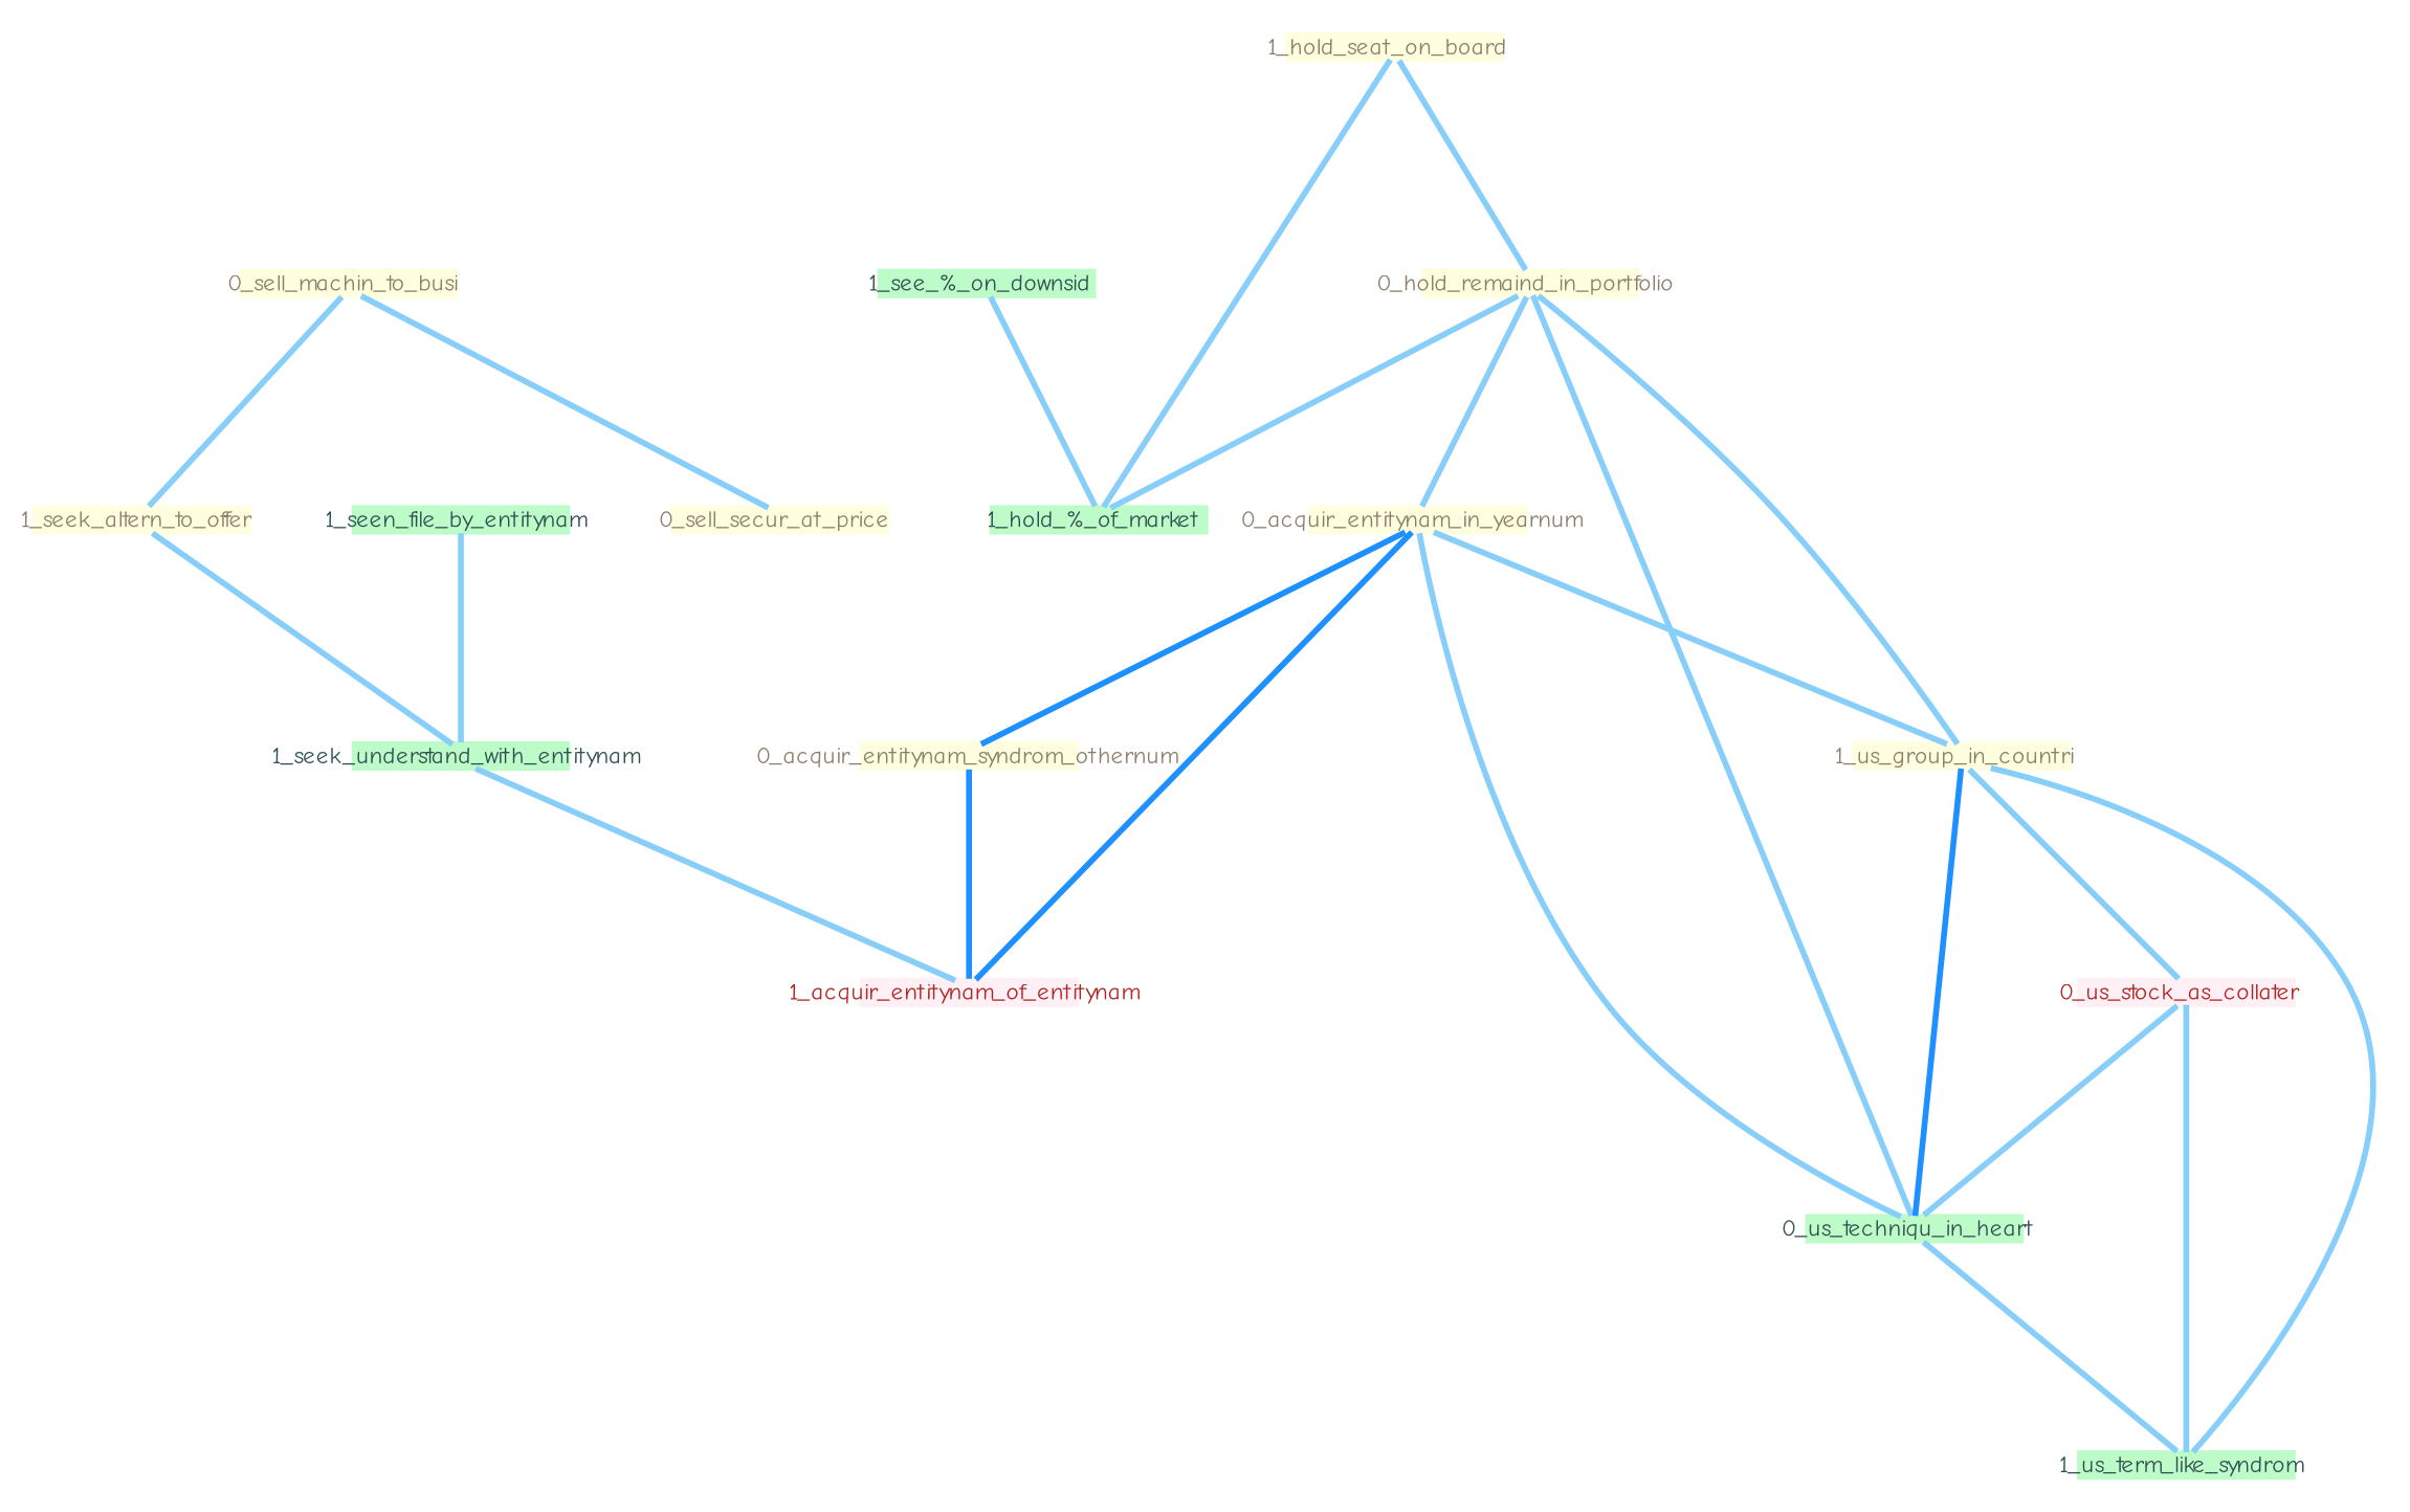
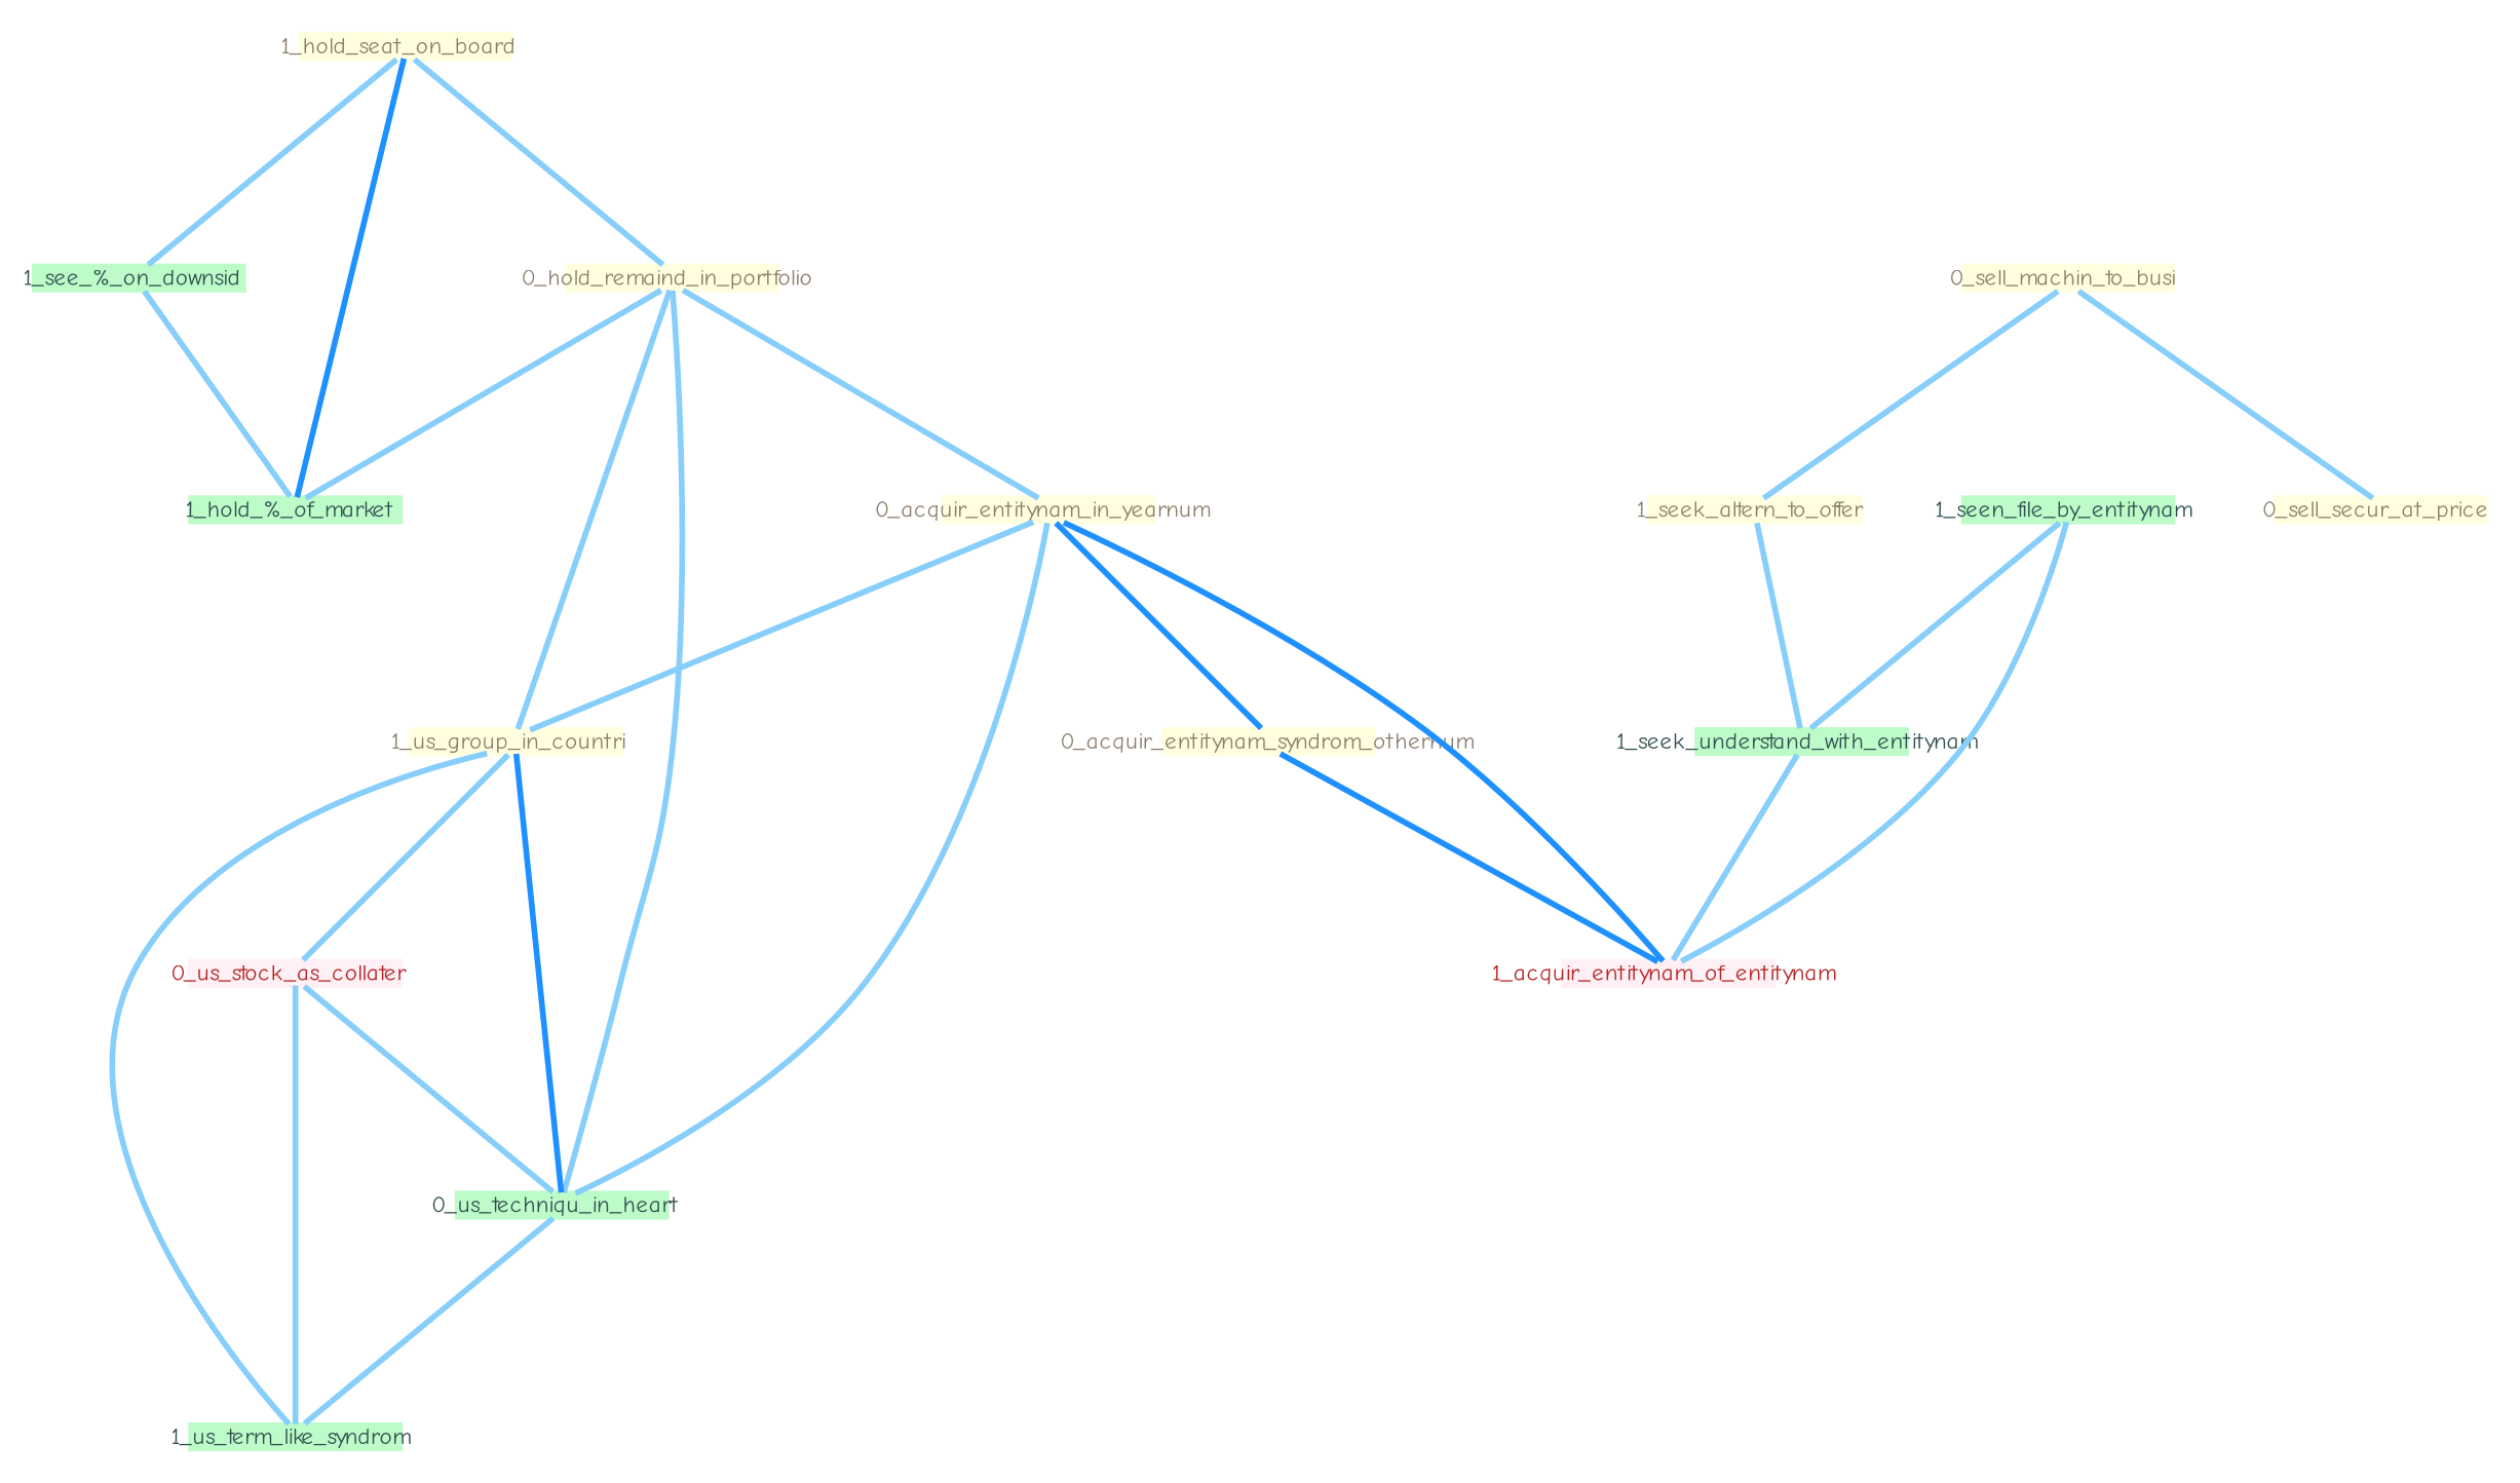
  graph {
    fontname="Comic Neue"
    node [color="#ffffe0" fixedsize=true fontcolor="#8b7d6b" fontname="Comic Neue" fontsize=4 shape=polygon style=filled]
    edge [color="#87cefa" fontname="Comic Neue" w=1]
    "1_hold_seat_on_board " [height=.06 width=.5]
    "0_hold_remaind_in_portfolio " [height=.06 width=.5]
    "0_acquir_entitynam_in_yearnum " [height=.06 width=.5]
    "1_us_group_in_countri " [height=.06 width=.5]
    n5 [height=.06 label="0_acquir_entitynam_syndrom_othernum" width=.5]
    "0_sell_machin_to_busi " [height=.06 width=.5]
    "1_seek_altern_to_offer " [height=.06 width=.5]
    "0_sell_secur_at_price " [height=.06 width=.5]
    "0_us_stock_as_collater " [color="#fff0f5" fontcolor="#b22222" height=.06 width=.5]
    "1_acquir_entitynam_of_entitynam " [color="#fff0f5" fontcolor="#b22222" height=.06 width=.5]
    "1_see_%_on_downsid " [color="#BDFCC9" fontcolor="#2f4f4f" height=.06 width=.5]
    "1_hold_%_of_market " [color="#BDFCC9" fontcolor="#2f4f4f" height=.06 width=.5]
    "0_us_techniqu_in_heart " [color="#BDFCC9" fontcolor="#2f4f4f" height=.06 width=.5]
    "1_us_term_like_syndrom " [color="#BDFCC9" fontcolor="#2f4f4f" height=.06 width=.5]
    "1_seek_understand_with_entitynam " [color="#BDFCC9" fontcolor="#2f4f4f" height=.06 width=.5]
    "1_seen_file_by_entitynam " [color="#BDFCC9" fontcolor="#2f4f4f" height=.06 width=.5]
    subgraph sub_1 {
      "1_hold_seat_on_board "
      "0_hold_remaind_in_portfolio "
      "0_acquir_entitynam_in_yearnum "
      "1_us_group_in_countri "
      n5
      "0_sell_machin_to_busi "
      "1_seek_altern_to_offer "
      "0_sell_secur_at_price "
    }
    subgraph sub_2 {
      "0_us_stock_as_collater "
      "1_acquir_entitynam_of_entitynam "
    }
    "1_hold_seat_on_board " -- "0_hold_remaind_in_portfolio "
-   "1_hold_seat_on_board " -- "1_hold_%_of_market "
+   "1_hold_seat_on_board " -- "1_see_%_on_downsid "
+   "1_hold_seat_on_board " -- "1_hold_%_of_market " [color="#1e90ff"]
    "0_hold_remaind_in_portfolio " -- "0_acquir_entitynam_in_yearnum "
    "0_hold_remaind_in_portfolio " -- "1_us_group_in_countri "
    "0_hold_remaind_in_portfolio " -- "1_hold_%_of_market "
    "0_hold_remaind_in_portfolio " -- "0_us_techniqu_in_heart "
    "0_acquir_entitynam_in_yearnum " -- "1_us_group_in_countri "
    "0_acquir_entitynam_in_yearnum " -- n5 [color="#1e90ff" w=2]
    "0_acquir_entitynam_in_yearnum " -- "1_acquir_entitynam_of_entitynam " [color="#1e90ff" w=2]
    "0_acquir_entitynam_in_yearnum " -- "0_us_techniqu_in_heart "
    "1_us_group_in_countri " -- "0_us_stock_as_collater "
    "1_us_group_in_countri " -- "0_us_techniqu_in_heart " [color="#1e90ff" w=2]
    "1_us_group_in_countri " -- "1_us_term_like_syndrom "
    n5 -- "1_acquir_entitynam_of_entitynam " [color="#1e90ff" w=2]
    "0_sell_machin_to_busi " -- "1_seek_altern_to_offer "
    "0_sell_machin_to_busi " -- "0_sell_secur_at_price "
    "1_seek_altern_to_offer " -- "1_seek_understand_with_entitynam "
    "0_us_stock_as_collater " -- "0_us_techniqu_in_heart "
    "0_us_stock_as_collater " -- "1_us_term_like_syndrom "
    "1_see_%_on_downsid " -- "1_hold_%_of_market "
    "0_us_techniqu_in_heart " -- "1_us_term_like_syndrom "
    "1_seek_understand_with_entitynam " -- "1_acquir_entitynam_of_entitynam "
+   "1_seen_file_by_entitynam " -- "1_acquir_entitynam_of_entitynam "
    "1_seen_file_by_entitynam " -- "1_seek_understand_with_entitynam "
  }
